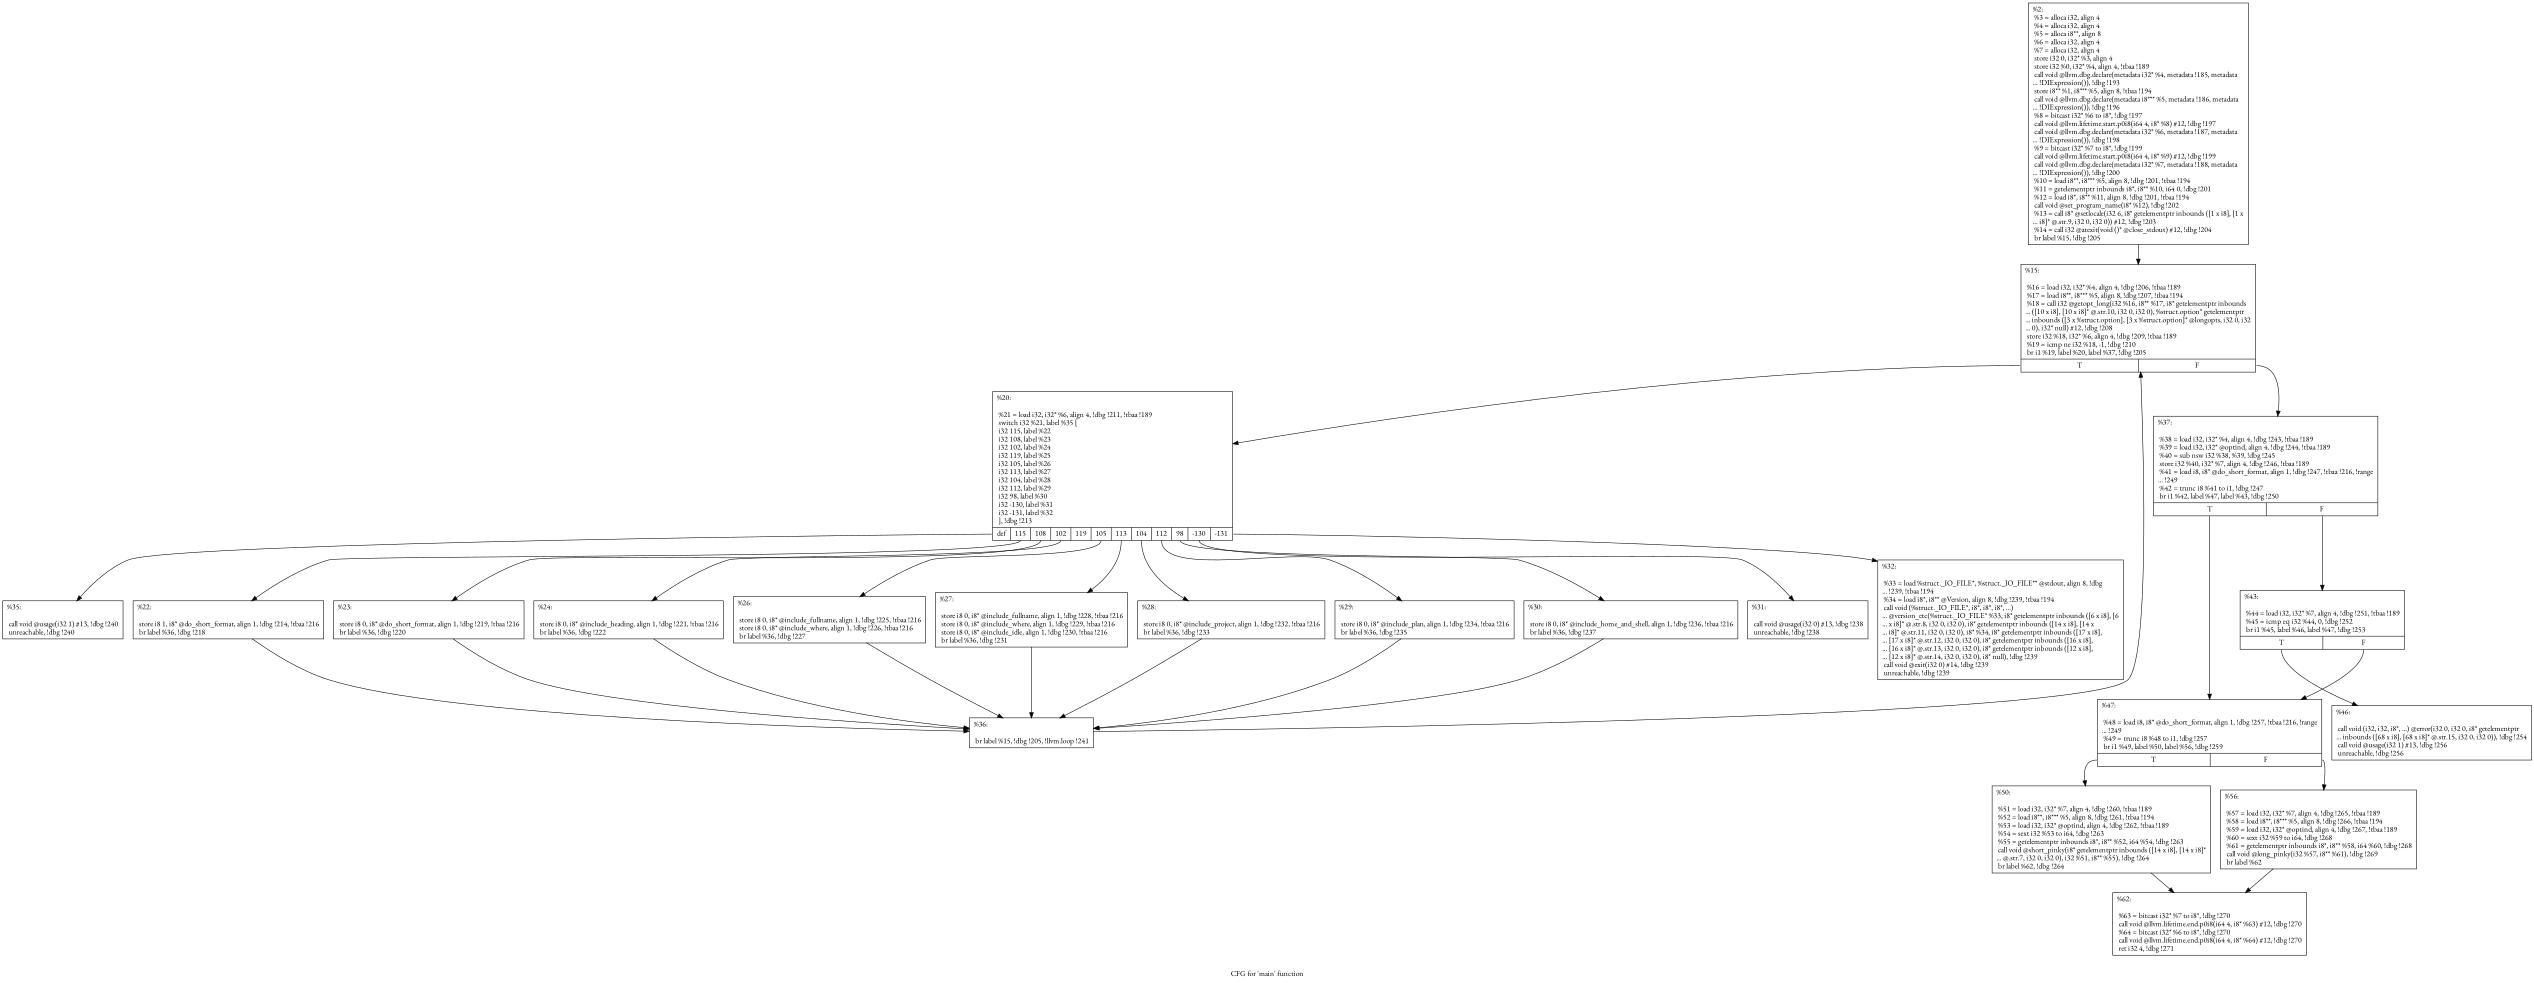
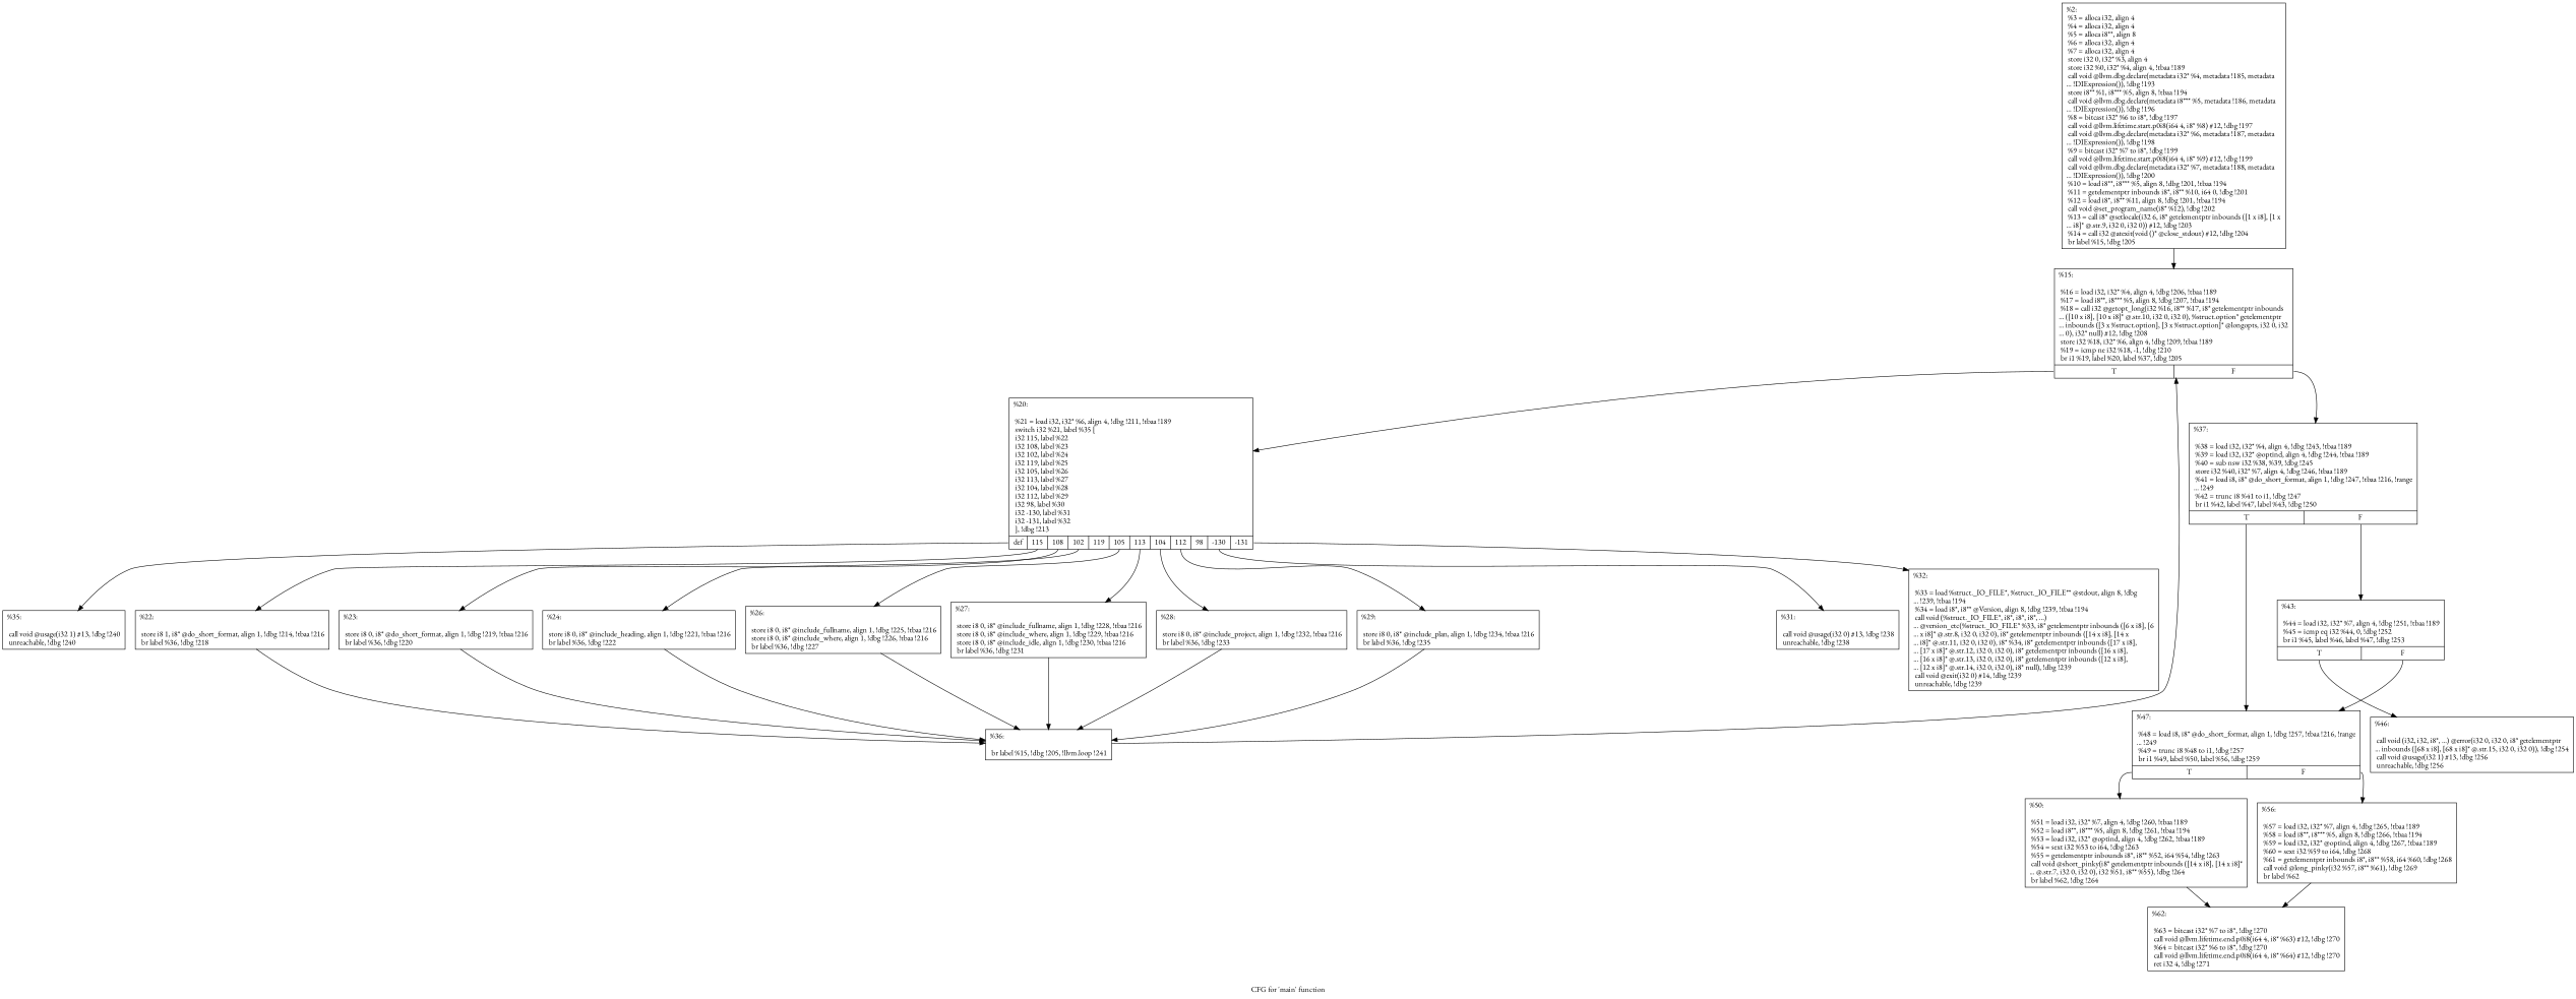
  digraph {
    fontname="EB Garamond"
    label="CFG for 'main' function"
    node [fontname="EB Garamond" shape=record]
    edge [fontname="EB Garamond"]
    n1 [label="{%2:\l  %3 = alloca i32, align 4\l  %4 = alloca i32, align 4\l  %5 = alloca i8**, align 8\l  %6 = alloca i32, align 4\l  %7 = alloca i32, align 4\l  store i32 0, i32* %3, align 4\l  store i32 %0, i32* %4, align 4, !tbaa !189\l  call void @llvm.dbg.declare(metadata i32* %4, metadata !185, metadata\l... !DIExpression()), !dbg !193\l  store i8** %1, i8*** %5, align 8, !tbaa !194\l  call void @llvm.dbg.declare(metadata i8*** %5, metadata !186, metadata\l... !DIExpression()), !dbg !196\l  %8 = bitcast i32* %6 to i8*, !dbg !197\l  call void @llvm.lifetime.start.p0i8(i64 4, i8* %8) #12, !dbg !197\l  call void @llvm.dbg.declare(metadata i32* %6, metadata !187, metadata\l... !DIExpression()), !dbg !198\l  %9 = bitcast i32* %7 to i8*, !dbg !199\l  call void @llvm.lifetime.start.p0i8(i64 4, i8* %9) #12, !dbg !199\l  call void @llvm.dbg.declare(metadata i32* %7, metadata !188, metadata\l... !DIExpression()), !dbg !200\l  %10 = load i8**, i8*** %5, align 8, !dbg !201, !tbaa !194\l  %11 = getelementptr inbounds i8*, i8** %10, i64 0, !dbg !201\l  %12 = load i8*, i8** %11, align 8, !dbg !201, !tbaa !194\l  call void @set_program_name(i8* %12), !dbg !202\l  %13 = call i8* @setlocale(i32 6, i8* getelementptr inbounds ([1 x i8], [1 x\l... i8]* @.str.9, i32 0, i32 0)) #12, !dbg !203\l  %14 = call i32 @atexit(void ()* @close_stdout) #12, !dbg !204\l  br label %15, !dbg !205\l}"]
    n2 [label="{%15:\l\l  %16 = load i32, i32* %4, align 4, !dbg !206, !tbaa !189\l  %17 = load i8**, i8*** %5, align 8, !dbg !207, !tbaa !194\l  %18 = call i32 @getopt_long(i32 %16, i8** %17, i8* getelementptr inbounds\l... ([10 x i8], [10 x i8]* @.str.10, i32 0, i32 0), %struct.option* getelementptr\l... inbounds ([3 x %struct.option], [3 x %struct.option]* @longopts, i32 0, i32\l... 0), i32* null) #12, !dbg !208\l  store i32 %18, i32* %6, align 4, !dbg !209, !tbaa !189\l  %19 = icmp ne i32 %18, -1, !dbg !210\l  br i1 %19, label %20, label %37, !dbg !205\l|{<s0>T|<s1>F}}"]
    n3 [label="{%20:\l\l  %21 = load i32, i32* %6, align 4, !dbg !211, !tbaa !189\l  switch i32 %21, label %35 [\l    i32 115, label %22\l    i32 108, label %23\l    i32 102, label %24\l    i32 119, label %25\l    i32 105, label %26\l    i32 113, label %27\l    i32 104, label %28\l    i32 112, label %29\l    i32 98, label %30\l    i32 -130, label %31\l    i32 -131, label %32\l  ], !dbg !213\l|{<s0>def|<s1>115|<s2>108|<s3>102|<s4>119|<s5>105|<s6>113|<s7>104|<s8>112|<s9>98|<s10>-130|<s11>-131}}"]
    n4 [label="{%37:\l\l  %38 = load i32, i32* %4, align 4, !dbg !243, !tbaa !189\l  %39 = load i32, i32* @optind, align 4, !dbg !244, !tbaa !189\l  %40 = sub nsw i32 %38, %39, !dbg !245\l  store i32 %40, i32* %7, align 4, !dbg !246, !tbaa !189\l  %41 = load i8, i8* @do_short_format, align 1, !dbg !247, !tbaa !216, !range\l... !249\l  %42 = trunc i8 %41 to i1, !dbg !247\l  br i1 %42, label %47, label %43, !dbg !250\l|{<s0>T|<s1>F}}"]
    n5 [label="{%35:\l\l  call void @usage(i32 1) #13, !dbg !240\l  unreachable, !dbg !240\l}"]
    n6 [label="{%22:\l\l  store i8 1, i8* @do_short_format, align 1, !dbg !214, !tbaa !216\l  br label %36, !dbg !218\l}"]
    n7 [label="{%23:\l\l  store i8 0, i8* @do_short_format, align 1, !dbg !219, !tbaa !216\l  br label %36, !dbg !220\l}"]
    n8 [label="{%24:\l\l  store i8 0, i8* @include_heading, align 1, !dbg !221, !tbaa !216\l  br label %36, !dbg !222\l}"]
    n9 [label="{%26:\l\l  store i8 0, i8* @include_fullname, align 1, !dbg !225, !tbaa !216\l  store i8 0, i8* @include_where, align 1, !dbg !226, !tbaa !216\l  br label %36, !dbg !227\l}"]
    n10 [label="{%27:\l\l  store i8 0, i8* @include_fullname, align 1, !dbg !228, !tbaa !216\l  store i8 0, i8* @include_where, align 1, !dbg !229, !tbaa !216\l  store i8 0, i8* @include_idle, align 1, !dbg !230, !tbaa !216\l  br label %36, !dbg !231\l}"]
    n11 [label="{%28:\l\l  store i8 0, i8* @include_project, align 1, !dbg !232, !tbaa !216\l  br label %36, !dbg !233\l}"]
    n12 [label="{%29:\l\l  store i8 0, i8* @include_plan, align 1, !dbg !234, !tbaa !216\l  br label %36, !dbg !235\l}"]
-   n13 [label="{%30:\l\l  store i8 0, i8* @include_home_and_shell, align 1, !dbg !236, !tbaa !216\l  br label %36, !dbg !237\l}"]
    n14 [label="{%31:\l\l  call void @usage(i32 0) #13, !dbg !238\l  unreachable, !dbg !238\l}"]
    n15 [label="{%32:\l\l  %33 = load %struct._IO_FILE*, %struct._IO_FILE** @stdout, align 8, !dbg\l... !239, !tbaa !194\l  %34 = load i8*, i8** @Version, align 8, !dbg !239, !tbaa !194\l  call void (%struct._IO_FILE*, i8*, i8*, i8*, ...)\l... @version_etc(%struct._IO_FILE* %33, i8* getelementptr inbounds ([6 x i8], [6\l... x i8]* @.str.8, i32 0, i32 0), i8* getelementptr inbounds ([14 x i8], [14 x\l... i8]* @.str.11, i32 0, i32 0), i8* %34, i8* getelementptr inbounds ([17 x i8],\l... [17 x i8]* @.str.12, i32 0, i32 0), i8* getelementptr inbounds ([16 x i8],\l... [16 x i8]* @.str.13, i32 0, i32 0), i8* getelementptr inbounds ([12 x i8],\l... [12 x i8]* @.str.14, i32 0, i32 0), i8* null), !dbg !239\l  call void @exit(i32 0) #14, !dbg !239\l  unreachable, !dbg !239\l}"]
    n16 [label="{%47:\l\l  %48 = load i8, i8* @do_short_format, align 1, !dbg !257, !tbaa !216, !range\l... !249\l  %49 = trunc i8 %48 to i1, !dbg !257\l  br i1 %49, label %50, label %56, !dbg !259\l|{<s0>T|<s1>F}}"]
    n17 [label="{%43:\l\l  %44 = load i32, i32* %7, align 4, !dbg !251, !tbaa !189\l  %45 = icmp eq i32 %44, 0, !dbg !252\l  br i1 %45, label %46, label %47, !dbg !253\l|{<s0>T|<s1>F}}"]
    n18 [label="{%36:\l\l  br label %15, !dbg !205, !llvm.loop !241\l}"]
    n19 [label="{%50:\l\l  %51 = load i32, i32* %7, align 4, !dbg !260, !tbaa !189\l  %52 = load i8**, i8*** %5, align 8, !dbg !261, !tbaa !194\l  %53 = load i32, i32* @optind, align 4, !dbg !262, !tbaa !189\l  %54 = sext i32 %53 to i64, !dbg !263\l  %55 = getelementptr inbounds i8*, i8** %52, i64 %54, !dbg !263\l  call void @short_pinky(i8* getelementptr inbounds ([14 x i8], [14 x i8]*\l... @.str.7, i32 0, i32 0), i32 %51, i8** %55), !dbg !264\l  br label %62, !dbg !264\l}"]
    n20 [label="{%56:\l\l  %57 = load i32, i32* %7, align 4, !dbg !265, !tbaa !189\l  %58 = load i8**, i8*** %5, align 8, !dbg !266, !tbaa !194\l  %59 = load i32, i32* @optind, align 4, !dbg !267, !tbaa !189\l  %60 = sext i32 %59 to i64, !dbg !268\l  %61 = getelementptr inbounds i8*, i8** %58, i64 %60, !dbg !268\l  call void @long_pinky(i32 %57, i8** %61), !dbg !269\l  br label %62\l}"]
    n21 [label="{%46:\l\l  call void (i32, i32, i8*, ...) @error(i32 0, i32 0, i8* getelementptr\l... inbounds ([68 x i8], [68 x i8]* @.str.15, i32 0, i32 0)), !dbg !254\l  call void @usage(i32 1) #13, !dbg !256\l  unreachable, !dbg !256\l}"]
    n22 [label="{%62:\l\l  %63 = bitcast i32* %7 to i8*, !dbg !270\l  call void @llvm.lifetime.end.p0i8(i64 4, i8* %63) #12, !dbg !270\l  %64 = bitcast i32* %6 to i8*, !dbg !270\l  call void @llvm.lifetime.end.p0i8(i64 4, i8* %64) #12, !dbg !270\l  ret i32 4, !dbg !271\l}"]
    n1 -> n2
    n2 -> n3 [tailport=s0]
    n2 -> n4 [tailport=s1]
    n3 -> n5 [tailport=s0]
    n3 -> n6 [tailport=s1]
    n3 -> n7 [tailport=s2]
    n3 -> n8 [tailport=s3]
    n3 -> n9 [tailport=s5]
    n3 -> n10 [tailport=s6]
    n3 -> n11 [tailport=s7]
    n3 -> n12 [tailport=s8]
-   n3 -> n13 [tailport=s9]
    n3 -> n14 [tailport=s10]
    n3 -> n15 [tailport=s11]
    n4 -> n16 [tailport=s0]
    n4 -> n17 [tailport=s1]
    n6 -> n18
    n7 -> n18
    n8 -> n18
    n9 -> n18
    n10 -> n18
    n11 -> n18
    n12 -> n18
-   n13 -> n18
    n16 -> n19 [tailport=s0]
    n16 -> n20 [tailport=s1]
    n17 -> n16 [tailport=s1]
    n17 -> n21 [tailport=s0]
    n18 -> n2
    n19 -> n22
    n20 -> n22
  }
